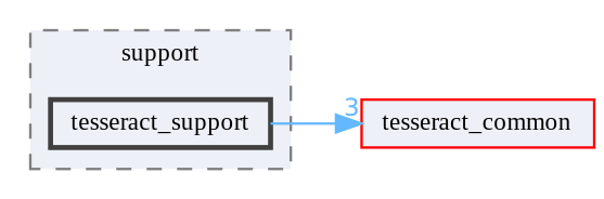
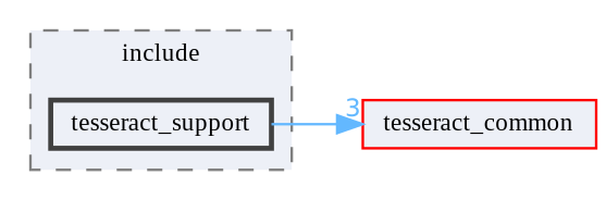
  digraph {
    compound=true
    rankdir=LR
    fontname="Liberation Serif"
    node [fillcolor="#edf0f7" fontname="Liberation Serif" fontsize=10 shape=box]
    n1 [color=grey25 height=0.2 label=tesseract_support style="filled,bold" width=0.4]
    n2 [color=red height=0.2 label=tesseract_common style=filled width=0.4]
    subgraph cluster_1 {
      bgcolor="#edf0f7"
      fontsize=10
-     label=support
+     label=include
      pencolor=grey50
      style="filled,dashed"
      n1
    }
    n1 -> n2 [color=steelblue1 fontcolor=steelblue1 fontname="Liberation Serif" fontsize=10 headlabel=3 labeldistance=1.5 labelfontname=Helvetica labelfontsize=10]
  }
